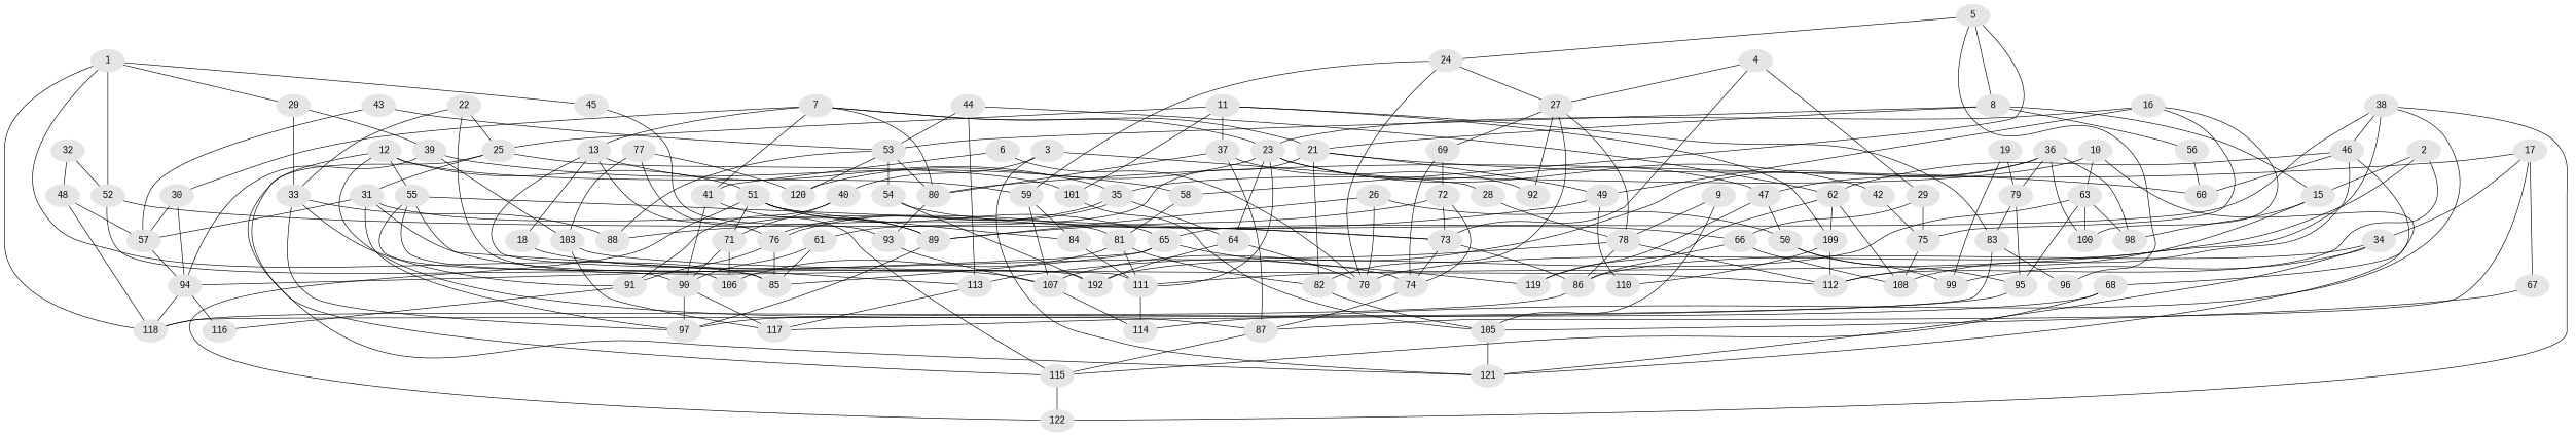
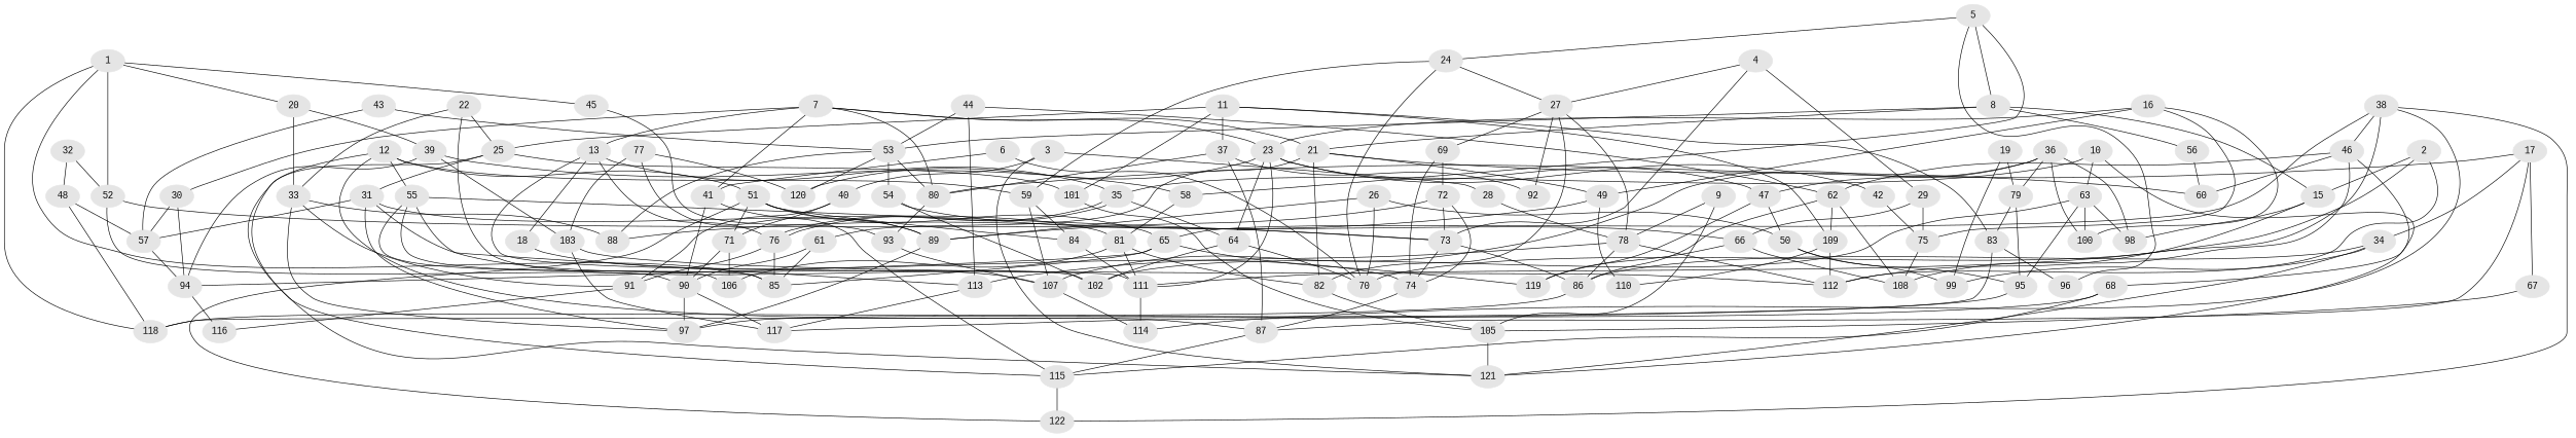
  graph {
    fontname="Liberation Mono"
    node [color=gray90 fontname="Liberation Mono" style=filled]
    edge [fontname="Liberation Mono"]
    1
    20
    45
    52
    85
    118
    39
    33
    93
    73
    90
    2
    15
    111
    112
    98
    114
    3
    28
    40
    121
    78
    91
    71
    4
    27
    29
    69
    82
    92
    75
    66
    74
    86
    5
    8
    24
    58
    96
    21
    53
    56
    70
    59
    81
    6
    41
    89
    7
    13
    23
    30
    80
    35
    18
    76
    49
    60
    61
    47
    42
    64
    120
    57
    94
    88
    54
    9
    105
    113
    10
    63
    100
-   102 [label=192]
+   102
    95
    11
    25
    37
    83
    101
    109
    31
    115
    87
    110
    12
    51
    55
    65
    122
    84
    106
    107
    50
    119
    16
    108
    17
    34
    67
    99
    19
    79
    72
    103
    22
    97
    26
    116
    32
    48
    36
    38
    46
    62
    68
    117
    43
    44
    77
    1 -- 20
    1 -- 45
    1 -- 52
    1 -- 85
    1 -- 118
    20 -- 39
    20 -- 33
    45 -- 93
    52 -- 73
    52 -- 90
    39 -- 58
    39 -- 94
    39 -- 103
    33 -- 91
    33 -- 88
    33 -- 97
    93 -- 107
    73 -- 74
    73 -- 86
    90 -- 97
    90 -- 117
    2 -- 15
    2 -- 111
    2 -- 112
    15 -- 112
    15 -- 98
    111 -- 114
    3 -- 28
    3 -- 40
    3 -- 121
    28 -- 78
    40 -- 91
    40 -- 71
    78 -- 112
    78 -- 86
    78 -- 113
    91 -- 116
    71 -- 90
    71 -- 106
    4 -- 73
    4 -- 27
    4 -- 29
    27 -- 78
    27 -- 69
    27 -- 82
    27 -- 92
    29 -- 75
    29 -- 66
    69 -- 74
    69 -- 72
    82 -- 105
    75 -- 108
    66 -- 119
    66 -- 108
    74 -- 87
    86 -- 118
    5 -- 8
    5 -- 24
    5 -- 58
    5 -- 96
    8 -- 15
    8 -- 21
    8 -- 53
    8 -- 56
    24 -- 27
    24 -- 70
    24 -- 59
    58 -- 81
    21 -- 82
    21 -- 49
    21 -- 60
    21 -- 61
    53 -- 80
    53 -- 120
    53 -- 88
    53 -- 54
    56 -- 60
    59 -- 84
    59 -- 107
    81 -- 111
    81 -- 82
    81 -- 106
    6 -- 70
    6 -- 41
    41 -- 90
    41 -- 89
    89 -- 97
    7 -- 21
    7 -- 41
    7 -- 13
    7 -- 23
    7 -- 30
    7 -- 80
    13 -- 111
    13 -- 35
    13 -- 18
    13 -- 76
    23 -- 111
    23 -- 47
    23 -- 42
    23 -- 64
    23 -- 120
    30 -- 57
    30 -- 94
    80 -- 93
    35 -- 76
    35 -- 76
    35 -- 64
    18 -- 74
    76 -- 85
    76 -- 91
    49 -- 88
    49 -- 110
    61 -- 85
    61 -- 90
    47 -- 50
    47 -- 119
    42 -- 75
    64 -- 70
    64 -- 102
    57 -- 94
-   94 -- 118
    94 -- 116
    54 -- 66
    54 -- 102
    9 -- 78
    9 -- 105
    105 -- 121
    113 -- 117
    10 -- 121
    10 -- 35
    10 -- 63
    63 -- 98
    63 -- 100
    63 -- 102
    63 -- 95
    95 -- 117
    11 -- 25
    11 -- 37
    11 -- 83
    11 -- 101
    11 -- 109
    25 -- 101
    25 -- 31
    25 -- 115
    37 -- 92
    37 -- 80
    37 -- 87
    83 -- 118
    83 -- 96
    101 -- 105
    109 -- 112
    109 -- 110
    31 -- 81
    31 -- 57
    31 -- 107
    31 -- 97
    115 -- 122
    87 -- 115
    12 -- 121
    12 -- 59
    12 -- 87
    12 -- 51
    12 -- 55
    51 -- 71
    51 -- 89
    51 -- 65
    51 -- 122
    51 -- 84
    55 -- 85
    55 -- 73
    55 -- 113
    55 -- 106
    65 -- 85
    65 -- 94
    65 -- 119
    84 -- 111
    107 -- 114
    50 -- 95
    50 -- 99
    16 -- 75
    16 -- 23
    16 -- 49
    16 -- 100
    17 -- 80
    17 -- 87
    17 -- 34
    17 -- 67
    34 -- 121
    34 -- 86
    34 -- 99
    67 -- 105
    19 -- 99
    19 -- 79
    79 -- 95
    79 -- 83
    72 -- 73
    72 -- 74
    72 -- 89
    103 -- 112
    103 -- 117
    22 -- 33
    22 -- 102
    22 -- 25
    26 -- 70
    26 -- 89
    26 -- 50
    32 -- 52
    32 -- 48
    48 -- 118
    48 -- 57
    36 -- 98
    36 -- 47
    36 -- 100
    36 -- 107
    36 -- 79
    38 -- 114
    38 -- 70
    38 -- 65
    38 -- 122
    38 -- 46
    46 -- 60
    46 -- 108
    46 -- 62
    46 -- 68
    62 -- 86
    62 -- 109
    62 -- 108
    68 -- 115
    68 -- 97
    43 -- 53
    43 -- 57
    44 -- 53
    44 -- 113
    44 -- 62
    77 -- 120
    77 -- 115
    77 -- 103
  }
